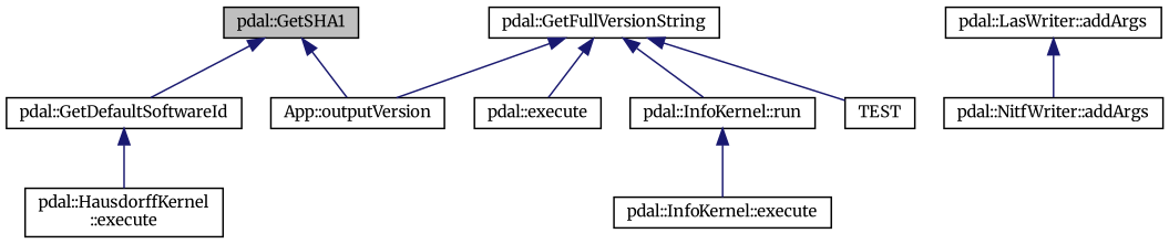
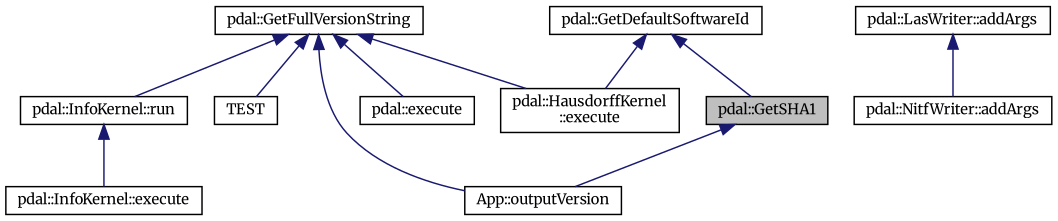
  digraph {
    fontname=Merriweather
    rankdir=TB
    node [color=black fillcolor=white fontname=Merriweather fontsize=10 shape=record style=filled]
    edge [color=midnightblue dir=back fontname=Merriweather fontsize=10 labelfontname=Helvetica labelfontsize=10 style=solid]
    n1 [fillcolor=grey75 fontcolor=black height=0.2 label="pdal::GetSHA1" width=0.4]
    n2 [height=0.2 label="pdal::GetDefaultSoftwareId" width=0.4]
    n3 [height=0.2 label="App::outputVersion" width=0.4]
    n4 [height=0.2 label="pdal::HausdorffKernel\l::execute" width=0.4]
    n5 [height=0.2 label="pdal::GetFullVersionString" width=0.4]
    n6 [height=0.2 label="pdal::execute" width=0.4]
    n7 [height=0.2 label="pdal::InfoKernel::run" width=0.4]
    n8 [height=0.2 label=TEST width=0.4]
    n9 [height=0.2 label="pdal::LasWriter::addArgs" width=0.4]
    n10 [height=0.2 label="pdal::NitfWriter::addArgs" width=0.4]
    n11 [height=0.2 label="pdal::InfoKernel::execute" width=0.4]
-   n1 -> n2
+   n2 -> n1
    n1 -> n3
    n2 -> n4
    n5 -> n3
+   n5 -> n4
    n5 -> n6
    n5 -> n7
    n5 -> n8
    n7 -> n11
    n9 -> n10
  }
